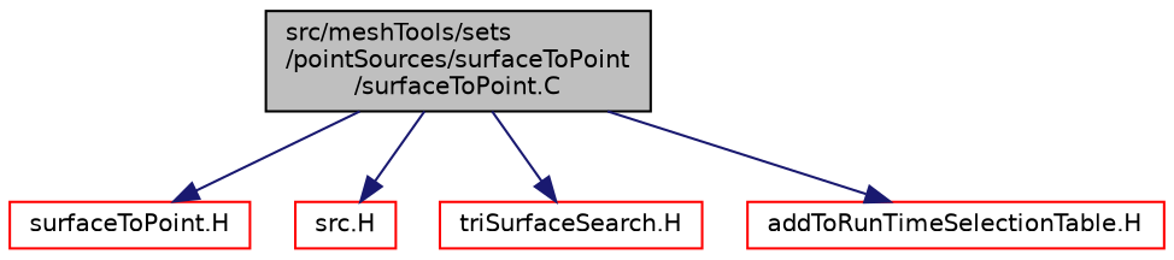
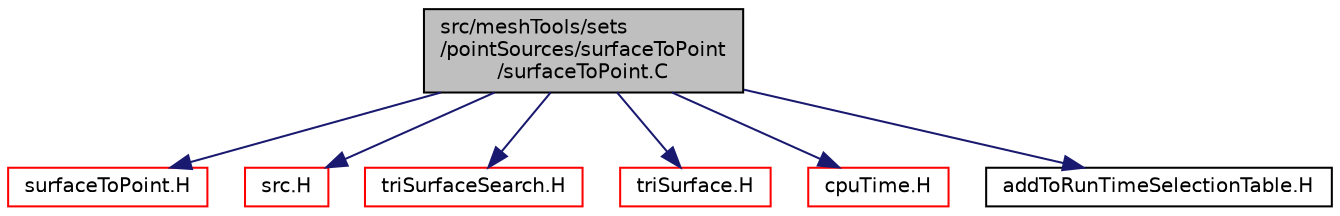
  digraph {
    node [color=red fontname=Helvetica fontsize=10 shape=record]
    edge [color=midnightblue fontname=Helvetica fontsize=10 labelfontname=Helvetica labelfontsize=10 style=solid]
    n1 [color=black fillcolor=grey75 fontcolor=black height=0.2 label="src/meshTools/sets\l/pointSources/surfaceToPoint\l/surfaceToPoint.C" style=filled width=0.4]
    n2 [height=0.2 label="surfaceToPoint.H" width=0.4]
    n3 [height=0.2 label="src.H" width=0.4]
    n4 [height=0.2 label="triSurfaceSearch.H" width=0.4]
-   n7 [height=0.2 label="addToRunTimeSelectionTable.H" width=0.4]
+   n5 [height=0.2 label="triSurface.H" width=0.4]
+   n6 [height=0.2 label="cpuTime.H" width=0.4]
+   n7 [color=black height=0.2 label="addToRunTimeSelectionTable.H" width=0.4]
    n1 -> n2
    n1 -> n3
    n1 -> n4
+   n1 -> n5
+   n1 -> n6
    n1 -> n7
  }
